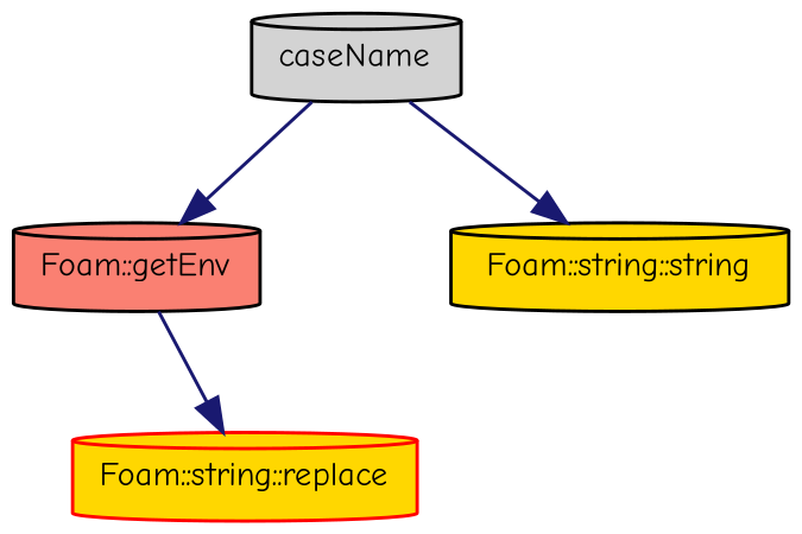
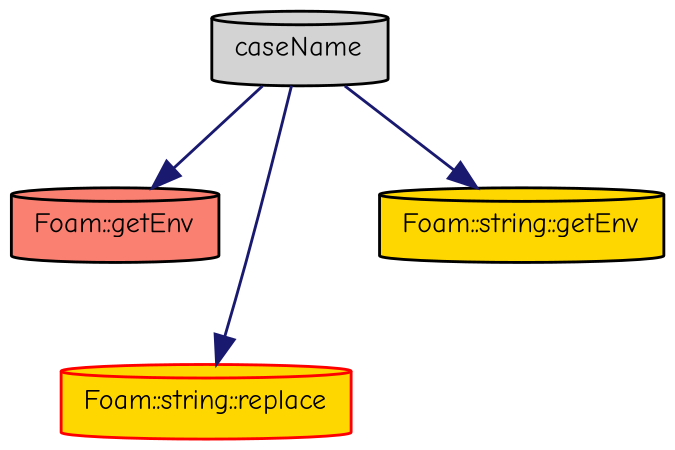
  digraph {
    fontname="Comic Neue"
    rankdir=TB
    node [color=black fillcolor=gold fontname="Comic Neue" fontsize=10 shape=cylinder style=filled]
    edge [color=midnightblue fontname="Comic Neue" fontsize=10 labelfontname=Helvetica labelfontsize=10 style=solid]
    n1 [fillcolor=lightgrey fontcolor=black height=0.2 label=caseName width=0.4]
    n2 [fillcolor=salmon height=0.2 label="Foam::getEnv" width=0.4]
    n3 [color=red height=0.2 label="Foam::string::replace" width=0.4]
-   n4 [height=0.2 label="Foam::string::string" width=0.4]
+   n4 [height=0.2 label="Foam::string::getEnv" width=0.4]
    n1 -> n2
-   n2 -> n3
+   n1 -> n3
    n1 -> n4
  }
